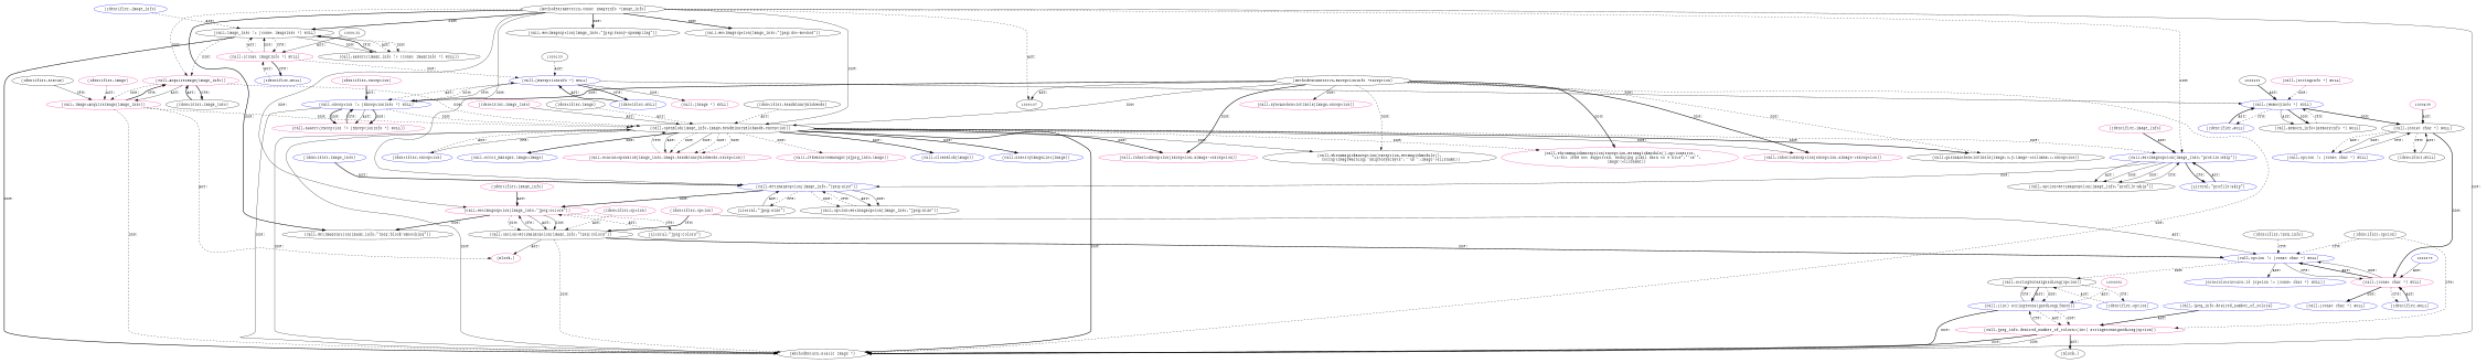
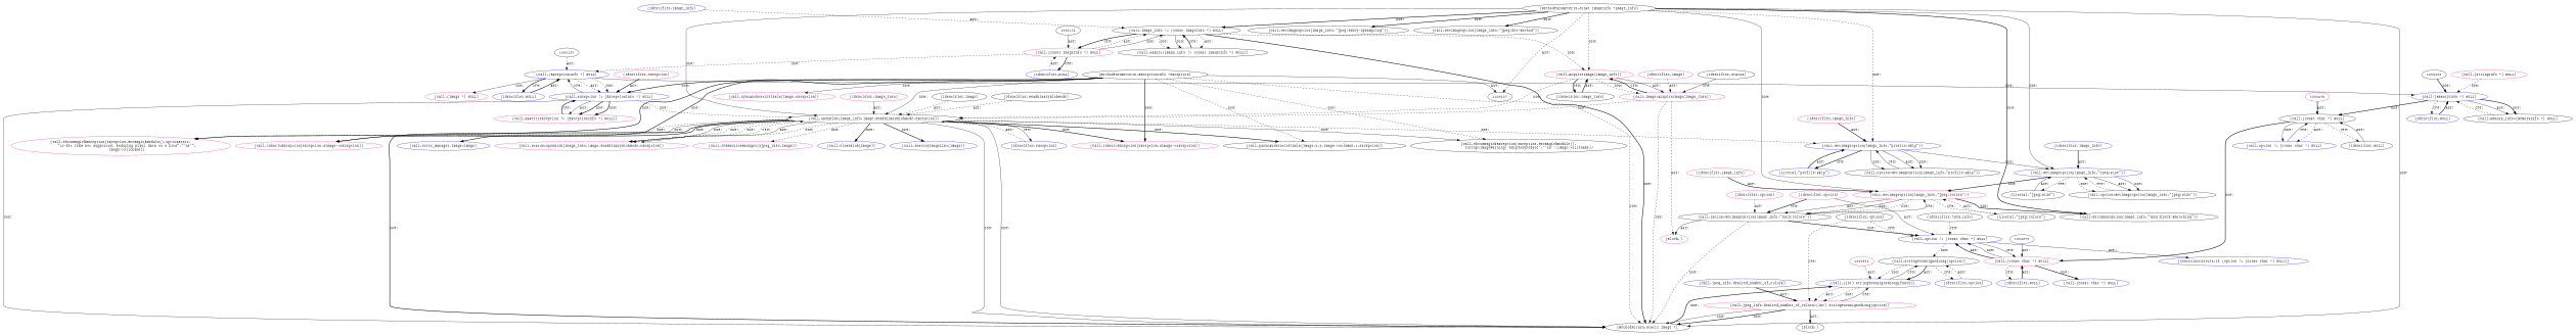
  digraph {
    fontname="Courier Prime"
    node [color=black fontname="Courier Prime"]
    edge [fontname="Courier Prime" style=dashed]
    n1 [color=blue label="(Call,option != (const char *) NULL)"]
    n2 [color=deeppink label="(Call,(const char *) NULL)"]
    n3 [label="(Call,StringToUnsignedLong(option))"]
    n4 [color=blue label="(ControlStructure,if (option != (const char *) NULL))"]
    n5 [color=blue label="(Identifier,NULL)"]
    n6 [color=blue label="(Call,(const char *) NULL)"]
    n7 [color=blue label="(Call,(int) StringToUnsignedLong(fancy))"]
    n8 [color=blue label="(Identifier,option)"]
    n9 [label="(Call,option=GetImageOption(image_info,\"jpeg:colors\"))"]
    n10 [color=deeppink label="(Call,GetImageOption(image_info,\"jpeg:colors\"))"]
    n11 [color=deeppink label="(Block,)"]
    n12 [label="(MethodReturn,static Image *)"]
    n13 [label="(Call,GetImageOption(image_info,\"jpeg:block-smoothing\"))"]
    n14 [label="(Literal,\"jpeg:colors\")"]
    n15 [color=blue label="(Call,GetImageOption(image_info,\"jpeg:size\"))"]
    n16 [label="(Literal,\"jpeg:size\")"]
    n17 [label="(Call,option=GetImageOption(image_info,\"jpeg:size\"))"]
    n18 [color=blue label="(Call,GetImageOption(image_info,\"profile:skip\"))"]
    n19 [label="(Call,option=GetImageOption(image_info,\"profile:skip\"))"]
    n20 [color=blue label="(Literal,\"profile:skip\")"]
    n21 [label="(Call,OpenBlob(image_info,image,ReadBinaryBlobMode,exception))"]
    n22 [color=blue label="(Identifier,exception)"]
    n23 [color=blue label="(Call,error_manager.image=image)"]
    n24 [color=deeppink label="(Call,InheritException(exception,&image->exception))"]
    n25 [color=deeppink label="(Call,status=OpenBlob(image_info,image,ReadBinaryBlobMode,exception))"]
    n26 [color=deeppink label="(Call,ThrowMagickException(exception,GetMagickModule(),OptionError,\n      \"12-bit JPEG not supported. Reducing pixel data to 8 bits\",\"`%s'\",\n      image->filename))"]
    n27 [label="(Call,ThrowMagickException(exception,GetMagickModule(),\n          CorruptImageWarning,\"SkipToSyncByte\",\"`%s'\",image->filename))"]
    n28 [color=deeppink label="(Call,JPEGSourceManager(&jpeg_info,image))"]
    n29 [color=blue label="(Call,CloseBlob(image))"]
    n30 [color=blue label="(Call,DestroyImageList(image))"]
    n31 [color=deeppink label="(Call,InheritException(exception,&image->exception))"]
    n32 [label="(Call,QueueAuthenticPixels(image,0,y,image->columns,1,exception))"]
    n33 [color=deeppink label="(Call,AcquireImage(image_info))"]
    n34 [color=deeppink label="(Call,image=AcquireImage(image_info))"]
    n35 [label="(Identifier,image_info)"]
    n36 [label="(Call,image_info != (const ImageInfo *) NULL)"]
    n37 [color=deeppink label="(Call,(const ImageInfo *) NULL)"]
    n38 [label="(Call,assert(image_info != (const ImageInfo *) NULL))"]
    n39 [color=blue label="(Call,(ExceptionInfo *) NULL)"]
    n40 [color=blue label="(Identifier,NULL)"]
    n41 [label="(MethodParameterIn,const ImageInfo *image_info)"]
    n42 [label="(Call,GetImageOption(image_info,\"jpeg:fancy-upsampling\"))"]
    n43 [label="(Call,GetImageOption(image_info,\"jpeg:dct-method\"))"]
    1000107
    n45 [color=blue label="(Call,exception != (ExceptionInfo *) NULL)"]
    n46 [color=blue label="(Call,(MemoryInfo *) NULL)"]
    n47 [color=blue label="(Identifier,NULL)"]
    n48 [color=deeppink label="(Call,(Image *) NULL)"]
    n49 [color=deeppink label="(Call,assert(exception != (ExceptionInfo *) NULL))"]
    n50 [label="(MethodParameterIn,ExceptionInfo *exception)"]
    n51 [color=deeppink label="(Call,SyncAuthenticPixels(image,exception))"]
    n52 [label="(Call,(const char *) NULL)"]
    n53 [label="(Call,memory_info=(MemoryInfo *) NULL)"]
    n54 [color=blue label="(Identifier,NULL)"]
    n55 [color=blue label="(Call,option != (const char *) NULL)"]
    n56 [label="(Identifier,NULL)"]
    n57 [color=deeppink label="(Call,(StringInfo *) NULL)"]
    n58 [color=deeppink label="(Call,jpeg_info.desired_number_of_colors=(int) StringToUnsignedLong(option))"]
    n59 [label="(Block,)"]
    n60 [color=deeppink label="(Identifier,exception)"]
    n61 [color=deeppink label="(Identifier,image_info)"]
    n62 [color=deeppink label="(Identifier,image_info)"]
    n63 [color=deeppink label="(Identifier,image_info)"]
    n64 [color=blue label="(Call,jpeg_info.desired_number_of_colors)"]
    n65 [color=blue label="(Identifier,image_info)"]
    n66 [color=deeppink label="(Identifier,option)"]
    n67 [color=deeppink label="(Identifier,image)"]
    n68 [label="(Identifier,status)"]
    n69 [color=deeppink label="(Identifier,option)"]
    n70 [color=blue label="(Identifier,image_info)"]
    n71 [label="(Identifier,jpeg_info)"]
    n72 [label="(Identifier,option)"]
    n73 [label="(Identifier,image)"]
    n74 [label="(Identifier,ReadBinaryBlobMode)"]
    1000132
    1000159
    1000679 [color=blue]
    1000498 [color=deeppink]
    1000233
    1000692 [color=deeppink]
    n1 -> n2 [label="CFG: " style=solid]
    n1 -> n3 [label="DDG: "]
    n1 -> n4 [label="AST: " style=solid]
    n2 -> n1 [label="AST: " style=bold]
    n2 -> n1 [label="DDG: " style=solid]
    n2 -> n5 [label="CFG: "]
    n2 -> n6 [label="DDG: " style=bold]
    n3 -> n7 [label="AST: " style=bold]
    n3 -> n7 [label="DDG: "]
    n3 -> n8 [label="CFG: "]
    n5 -> n2 [label="AST: " style=bold]
    n7 -> n3 [label="CFG: " style=solid]
-   n7 -> n12 [label="DDG: " style=bold]
+   n12 -> n7 [label="DDG: " style=bold]
    n7 -> n58 [label="AST: "]
    n7 -> n58 [label="DDG: "]
    n8 -> n3 [label="AST: "]
    n9 -> n1 [label="DDG: " style=bold]
    n9 -> n10 [label="CFG: " style=solid]
    n9 -> n11 [label="AST: " style=solid]
    n9 -> n12 [label="DDG: "]
    n10 -> n9 [label="AST: " style=solid]
    n10 -> n9 [label="DDG: " style=solid]
    n10 -> n9 [label="DDG: "]
    n10 -> n13 [label="DDG: " style=bold]
    n10 -> n14 [label="CFG: "]
    n14 -> n10 [label="AST: "]
    n15 -> n10 [label="DDG: " style=bold]
    n15 -> n16 [label="CFG: "]
    n15 -> n17 [label="AST: " style=solid]
    n15 -> n17 [label="DDG: " style=solid]
    n15 -> n17 [label="DDG: "]
    n16 -> n15 [label="AST: " style=solid]
    n17 -> n15 [label="CFG: "]
    n18 -> n15 [label="DDG: " style=solid]
    n18 -> n19 [label="AST: " style=solid]
    n18 -> n19 [label="DDG: " style=solid]
    n18 -> n19 [label="DDG: " style=solid]
    n18 -> n20 [label="CFG: " style=bold]
    n19 -> n18 [label="CFG: " style=solid]
    n20 -> n18 [label="AST: " style=bold]
    n21 -> n12 [label="DDG: " style=solid]
    n21 -> n12 [label="DDG: " style=solid]
    n21 -> n12 [label="DDG: " style=bold]
    n21 -> n18 [label="DDG: "]
    n21 -> n22 [label="CFG: " style=solid]
    n21 -> n23 [label="DDG: " style=bold]
    n21 -> n24 [label="DDG: " style=bold]
    n21 -> n25 [label="AST: " style=solid]
    n21 -> n25 [label="DDG: "]
    n21 -> n25 [label="DDG: " style=solid]
    n21 -> n25 [label="DDG: "]
    n21 -> n25 [label="DDG: "]
    n21 -> n26 [label="DDG: "]
    n21 -> n27 [label="DDG: " style=solid]
    n21 -> n28 [label="DDG: "]
    n21 -> n29 [label="DDG: " style=bold]
    n21 -> n30 [label="DDG: " style=bold]
    n21 -> n31 [label="DDG: " style=solid]
    n21 -> n32 [label="DDG: " style=bold]
    n22 -> n21 [label="AST: "]
    n25 -> n21 [label="CFG: "]
    n33 -> n21 [label="DDG: "]
    n33 -> n34 [label="AST: " style=solid]
    n33 -> n34 [label="DDG: "]
    n33 -> n35 [label="CFG: " style=bold]
    n34 -> n11 [label="AST: "]
    n34 -> n12 [label="DDG: "]
    n34 -> n21 [label="DDG: "]
    n34 -> n33 [label="CFG: " style=bold]
    n35 -> n33 [label="AST: " style=bold]
    n36 -> n12 [label="DDG: " style=bold]
    n36 -> n33 [label="DDG: "]
-   n36 -> n37 [label="CFG: "]
+   n36 -> n37 [label="CFG: " style=bold]
    n36 -> n38 [label="AST: "]
    n36 -> n38 [label="DDG: "]
    n36 -> n38 [label="DDG: " style=solid]
    n37 -> n36 [label="AST: "]
    n37 -> n36 [label="DDG: " style=solid]
    n37 -> n39 [label="DDG: "]
    n37 -> n40 [label="CFG: " style=bold]
    n38 -> n36 [label="CFG: " style=bold]
    n39 -> n45 [label="AST: "]
    n39 -> n45 [label="DDG: "]
    n39 -> n46 [label="DDG: " style=solid]
    n39 -> n47 [label="CFG: " style=bold]
    n39 -> n48 [label="DDG: " style=solid]
    n40 -> n37 [label="AST: "]
    n41 -> n10 [label="DDG: " style=solid]
    n41 -> n12 [label="DDG: " style=solid]
    n41 -> n13 [label="DDG: " style=bold]
    n41 -> n15 [label="DDG: " style=solid]
    n41 -> n18 [label="DDG: "]
    n41 -> n21 [label="DDG: " style=solid]
    n41 -> n33 [label="DDG: "]
    n41 -> n36 [label="DDG: " style=bold]
    n41 -> n42 [label="DDG: " style=bold]
    n41 -> n43 [label="DDG: " style=bold]
    n41 -> 1000107 [label="AST: "]
    n45 -> n12 [label="DDG: " style=solid]
    n45 -> n21 [label="DDG: "]
    n45 -> n39 [label="CFG: " style=solid]
    n45 -> n49 [label="AST: " style=solid]
    n45 -> n49 [label="DDG: " style=bold]
    n45 -> n49 [label="DDG: " style=bold]
    n46 -> n52 [label="DDG: " style=bold]
    n46 -> n53 [label="AST: " style=solid]
    n46 -> n53 [label="DDG: " style=bold]
    n46 -> n54 [label="CFG: "]
    n47 -> n39 [label="AST: " style=bold]
    n49 -> n45 [label="CFG: " style=bold]
    n50 -> n12 [label="DDG: "]
    n50 -> n21 [label="DDG: " style=solid]
    n50 -> n24 [label="DDG: " style=bold]
    n50 -> n26 [label="DDG: " style=bold]
    n50 -> n27 [label="DDG: "]
    n50 -> n31 [label="DDG: " style=bold]
    n50 -> n32 [label="DDG: "]
    n50 -> 1000107 [label="AST: " style=solid]
    n50 -> n45 [label="DDG: " style=bold]
    n50 -> n51 [label="DDG: " style=solid]
    n52 -> n2 [label="DDG: " style=bold]
    n52 -> n55 [label="AST: "]
    n52 -> n55 [label="DDG: " style=solid]
    n52 -> n56 [label="CFG: "]
    n53 -> n46 [label="CFG: "]
    n54 -> n46 [label="AST: " style=bold]
    n55 -> n52 [label="CFG: " style=solid]
    n56 -> n52 [label="AST: " style=solid]
    n57 -> n46 [label="DDG: "]
    n58 -> n7 [label="CFG: " style=solid]
    n58 -> n12 [label="DDG: " style=bold]
    n58 -> n12 [label="DDG: " style=solid]
    n58 -> n59 [label="AST: " style=bold]
    n60 -> n45 [label="AST: " style=bold]
    n61 -> n18 [label="AST: " style=bold]
    n62 -> n21 [label="AST: " style=solid]
    n63 -> n10 [label="AST: " style=bold]
    n64 -> n58 [label="AST: " style=bold]
    n65 -> n15 [label="AST: " style=bold]
    n66 -> n9 [label="AST: "]
    n67 -> n34 [label="AST: "]
    n68 -> n34 [label="CFG: " style=solid]
    n69 -> n1 [label="AST: " style=solid]
    n69 -> n9 [label="CFG: " style=bold]
    n70 -> n36 [label="AST: "]
    n71 -> n1 [label="CFG: "]
    n72 -> n1 [label="CFG: "]
    n72 -> n58 [label="CFG: "]
    n73 -> n21 [label="AST: "]
    n74 -> n21 [label="AST: "]
    1000132 -> n37 [label="AST: " style=solid]
    1000159 -> n39 [label="AST: "]
    1000679 -> n2 [label="AST: " style=solid]
    1000498 -> n52 [label="AST: " style=bold]
-   1000233 -> n46 [label="AST: " style=bold]
+   1000233 -> n46 [label="DDG: " style=bold]
    1000692 -> n7 [label="AST: "]
  }
